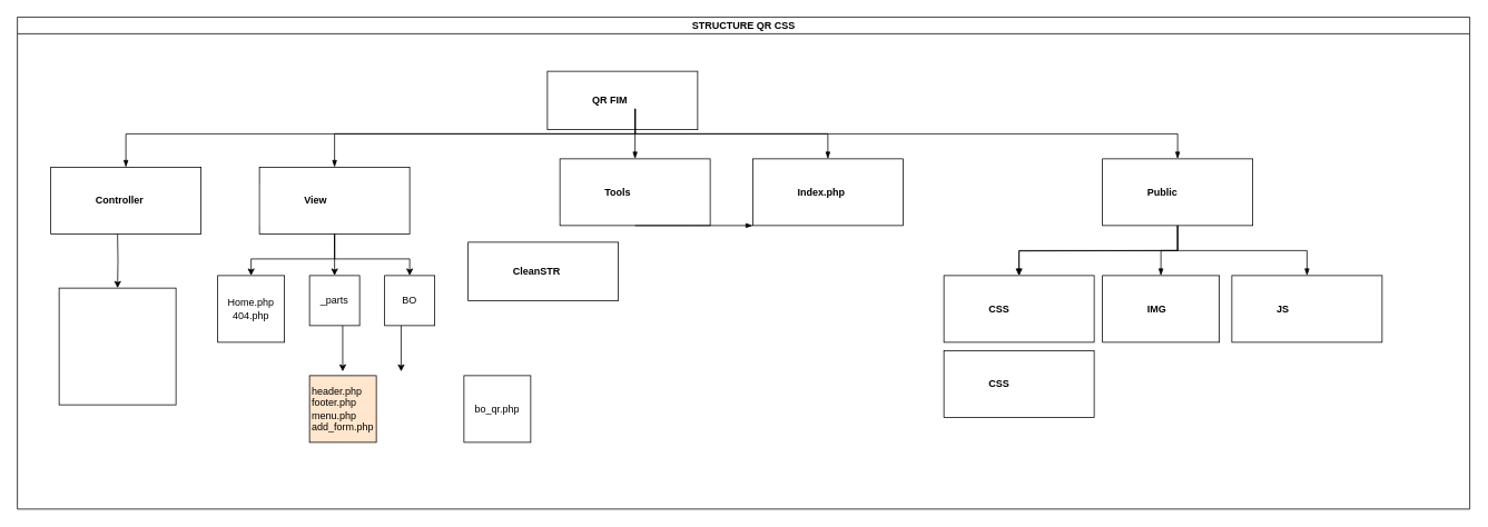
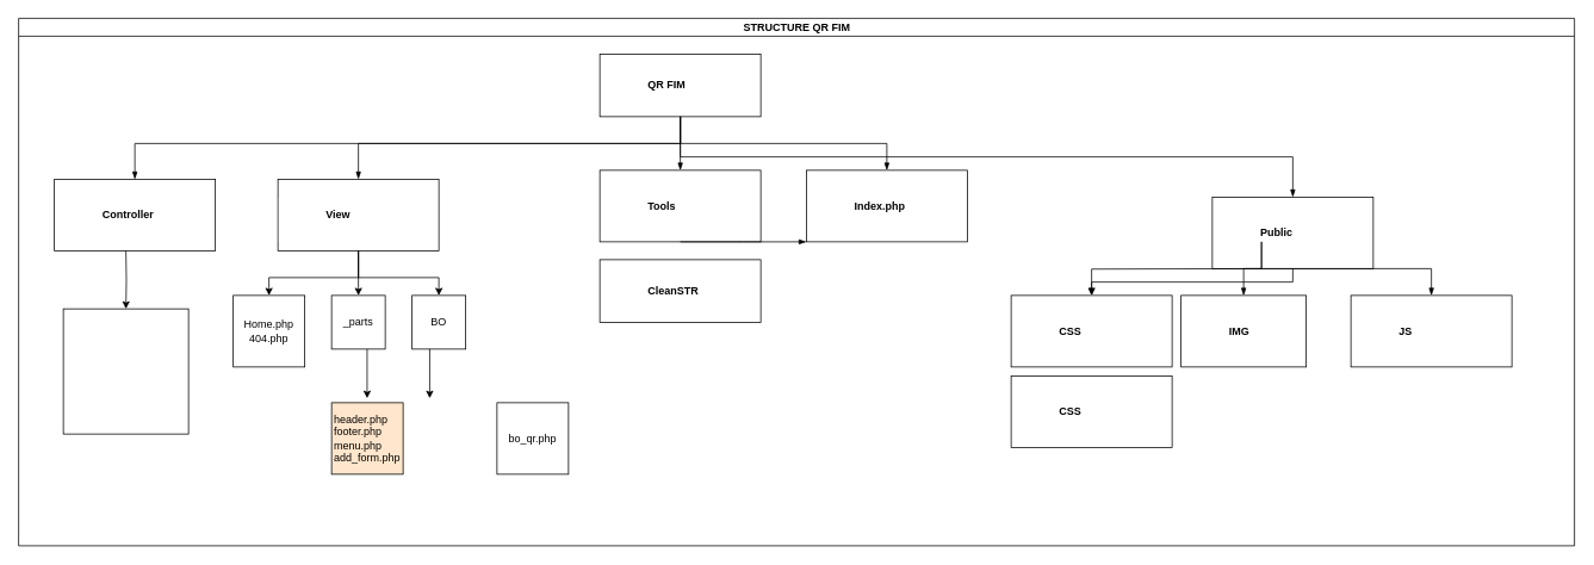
  <mxCell id="0" />
  <mxCell id="1" parent="0" />
- <mxCell id="2" value="&lt;font style=&quot;vertical-align: inherit;&quot;&gt;&lt;font style=&quot;vertical-align: inherit;&quot;&gt;&lt;font style=&quot;vertical-align: inherit;&quot;&gt;&lt;font style=&quot;vertical-align: inherit;&quot;&gt;&lt;font style=&quot;vertical-align: inherit;&quot;&gt;&lt;font style=&quot;vertical-align: inherit;&quot;&gt;STRUCTURE QR CSS&lt;/font&gt;&lt;/font&gt;&lt;/font&gt;&lt;/font&gt;&lt;/font&gt;&lt;/font&gt;" style="swimlane;html=1;startSize=20;horizontal=1;containerType=tree;glass=0;" parent="1" vertex="1"><mxGeometry x="20" y="20" width="1740" height="590" as="geometry" /></mxCell>
- <mxCell id="3" value="QR FIM" style="label;;html=1;rounded=0;glass=0;treeMoving=1;treeFolding=1;" parent="2" vertex="1"><mxGeometry x="635" y="65" width="180" height="70" as="geometry" /></mxCell>
+ <mxCell id="2" value="&lt;font style=&quot;vertical-align: inherit;&quot;&gt;&lt;font style=&quot;vertical-align: inherit;&quot;&gt;&lt;font style=&quot;vertical-align: inherit;&quot;&gt;&lt;font style=&quot;vertical-align: inherit;&quot;&gt;&lt;font style=&quot;vertical-align: inherit;&quot;&gt;&lt;font style=&quot;vertical-align: inherit;&quot;&gt;STRUCTURE QR FIM&lt;/font&gt;&lt;/font&gt;&lt;/font&gt;&lt;/font&gt;&lt;/font&gt;&lt;/font&gt;" style="swimlane;html=1;startSize=20;horizontal=1;containerType=tree;glass=0;" parent="1" vertex="1"><mxGeometry x="20" y="20" width="1740" height="590" as="geometry" /></mxCell>
+ <mxCell id="3" value="QR FIM" style="label;;html=1;rounded=0;glass=0;treeMoving=1;treeFolding=1;" parent="2" vertex="1"><mxGeometry x="650" y="40" width="180" height="70" as="geometry" /></mxCell>
  <mxCell id="4" value="Controller" style="label;image=https://cdn3.iconfinder.com/data/icons/user-avatars-1/512/users-10-3-128.png;whiteSpace=wrap;html=1;rounded=0;glass=0;treeFolding=1;treeMoving=1;" parent="2" vertex="1"><mxGeometry x="40" y="180" width="180" height="80" as="geometry" /></mxCell>
  <mxCell id="5" value="" style="whiteSpace=wrap;html=1;aspect=fixed;strokeColor=none;" vertex="1" parent="2"><mxGeometry x="50" y="200" width="40" height="40" as="geometry" /></mxCell>
  <mxCell id="6" value="" style="endArrow=blockThin;endFill=1;fontSize=11;edgeStyle=elbowEdgeStyle;elbow=vertical;rounded=0;entryX=0.5;entryY=0;entryDx=0;entryDy=0;" parent="2" target="4" edge="1"><mxGeometry relative="1" as="geometry"><mxPoint x="740" y="110" as="sourcePoint" /><mxPoint x="290" y="170" as="targetPoint" /><Array as="points"><mxPoint x="430" y="140" /></Array></mxGeometry></mxCell>
  <mxCell id="7" value="" style="edgeStyle=orthogonalEdgeStyle;rounded=0;orthogonalLoop=1;jettySize=auto;html=1;exitX=0.5;exitY=1;exitDx=0;exitDy=0;entryX=0.5;entryY=0;entryDx=0;entryDy=0;" edge="1" parent="2" target="16"><mxGeometry relative="1" as="geometry"><mxPoint x="120" y="310" as="targetPoint" /><mxPoint x="120" y="260" as="sourcePoint" /><Array as="points" /></mxGeometry></mxCell>
  <mxCell id="8" value="" style="endArrow=blockThin;endFill=1;fontSize=11;edgeStyle=elbowEdgeStyle;elbow=vertical;rounded=0;" parent="2" target="9" edge="1"><mxGeometry relative="1" as="geometry"><mxPoint x="740" y="110" as="sourcePoint" /><Array as="points"><mxPoint x="560" y="140" /></Array></mxGeometry></mxCell>
  <mxCell id="9" value="View" style="label;image=https://cdn3.iconfinder.com/data/icons/user-avatars-1/512/users-9-2-128.png;whiteSpace=wrap;html=1;rounded=0;glass=0;treeFolding=1;treeMoving=1;" parent="2" vertex="1"><mxGeometry x="290" y="180" width="180" height="80" as="geometry" /></mxCell>
  <mxCell id="10" value="" style="endArrow=blockThin;endFill=1;fontSize=11;edgeStyle=elbowEdgeStyle;elbow=vertical;rounded=0;" parent="2" target="11" edge="1"><mxGeometry relative="1" as="geometry"><mxPoint x="740" y="110" as="sourcePoint" /></mxGeometry></mxCell>
  <mxCell id="11" value="Tools" style="label;image=https://cdn3.iconfinder.com/data/icons/user-avatars-1/512/users-2-128.png;whiteSpace=wrap;html=1;rounded=0;glass=0;" parent="2" vertex="1"><mxGeometry x="650" y="170" width="180" height="80" as="geometry" /></mxCell>
  <mxCell id="12" value="Index.php" style="label;image=https://cdn3.iconfinder.com/data/icons/user-avatars-1/512/users-2-128.png;whiteSpace=wrap;html=1;rounded=0;glass=0;" parent="2" vertex="1"><mxGeometry x="881" y="170" width="180" height="80" as="geometry" /></mxCell>
  <mxCell id="13" value="" style="endArrow=blockThin;endFill=1;fontSize=11;edgeStyle=elbowEdgeStyle;elbow=vertical;rounded=0;exitX=0.5;exitY=1;exitDx=0;exitDy=0;entryX=0.5;entryY=0;entryDx=0;entryDy=0;" edge="1" parent="2" target="12"><mxGeometry relative="1" as="geometry"><mxPoint x="740" y="110" as="sourcePoint" /><mxPoint x="750" y="180" as="targetPoint" /></mxGeometry></mxCell>
- <mxCell id="14" value="&lt;font style=&quot;vertical-align: inherit;&quot;&gt;&lt;font style=&quot;vertical-align: inherit;&quot;&gt;Public&lt;/font&gt;&lt;/font&gt;" style="label;whiteSpace=wrap;html=1;rounded=0;glass=0;" vertex="1" parent="2"><mxGeometry x="1300" y="170" width="180" height="80" as="geometry" /></mxCell>
+ <mxCell id="14" value="&lt;font style=&quot;vertical-align: inherit;&quot;&gt;&lt;font style=&quot;vertical-align: inherit;&quot;&gt;Public&lt;/font&gt;&lt;/font&gt;" style="label;whiteSpace=wrap;html=1;rounded=0;glass=0;" vertex="1" parent="2"><mxGeometry x="1335" y="200" width="180" height="80" as="geometry" /></mxCell>
  <mxCell id="15" value="" style="endArrow=blockThin;endFill=1;fontSize=11;edgeStyle=elbowEdgeStyle;elbow=vertical;rounded=0;exitX=0.5;exitY=1;exitDx=0;exitDy=0;entryX=0.5;entryY=0;entryDx=0;entryDy=0;" edge="1" parent="2" target="14"><mxGeometry relative="1" as="geometry"><mxPoint x="740" y="110" as="sourcePoint" /><mxPoint x="981" y="180" as="targetPoint" /></mxGeometry></mxCell>
  <mxCell id="16" value="" style="whiteSpace=wrap;html=1;aspect=fixed;" vertex="1" parent="2"><mxGeometry x="50" y="325" width="140" height="140" as="geometry" /></mxCell>
  <mxCell id="17" value="&lt;font style=&quot;vertical-align: inherit;&quot;&gt;&lt;font style=&quot;vertical-align: inherit;&quot;&gt;&lt;font style=&quot;vertical-align: inherit;&quot;&gt;&lt;font style=&quot;vertical-align: inherit;&quot;&gt;CSS&lt;/font&gt;&lt;/font&gt;&lt;/font&gt;&lt;/font&gt;" style="label;whiteSpace=wrap;html=1;rounded=0;glass=0;" vertex="1" parent="2"><mxGeometry x="1110" y="310" width="180" height="80" as="geometry" /></mxCell>
  <mxCell id="18" style="edgeStyle=orthogonalEdgeStyle;rounded=0;orthogonalLoop=1;jettySize=auto;html=1;exitX=0.5;exitY=1;exitDx=0;exitDy=0;" edge="1" parent="2" source="9"><mxGeometry relative="1" as="geometry"><mxPoint x="380" y="310" as="targetPoint" /><mxPoint x="290" y="270" as="sourcePoint" /><Array as="points"><mxPoint x="380" y="280" /><mxPoint x="380" y="280" /></Array></mxGeometry></mxCell>
  <mxCell id="19" value="Home.php&lt;div&gt;404.php&lt;span style=&quot;background-color: initial; color: rgba(0, 0, 0, 0); font-family: monospace; font-size: 0px; text-align: start; text-wrap: nowrap;&quot;&gt;%3CmxGraphModel%3E%3Croot%3E%3CmxCell%20id%3D%220%22%2F%3E%3CmxCell%20id%3D%221%22%20parent%3D%220%22%2F%3E%3CmxCell%20id%3D%222%22%20style%3D%22edgeStyle%3DorthogonalEdgeStyle%3Brounded%3D0%3BorthogonalLoop%3D1%3BjettySize%3Dauto%3Bhtml%3D1%3BexitX%3D0.5%3BexitY%3D1%3BexitDx%3D0%3BexitDy%3D0%3B%22%20edge%3D%221%22%20parent%3D%221%22%3E%3CmxGeometry%20relative%3D%221%22%20as%3D%22geometry%22%3E%3CmxPoint%20x%3D%22280%22%20y%3D%22430%22%20as%3D%22targetPoint%22%2F%3E%3CmxPoint%20x%3D%22280%22%20y%3D%22380%22%20as%3D%22sourcePoint%22%2F%3E%3C%2FmxGeometry%3E%3C%2FmxCell%3E%3CmxCell%20id%3D%223%22%20value%3D%22%22%20style%3D%22whiteSpace%3Dwrap%3Bhtml%3D1%3Baspect%3Dfixed%3B%22%20vertex%3D%221%22%20parent%3D%221%22%3E%3CmxGeometry%20x%3D%22210%22%20y%3D%22440%22%20width%3D%22140%22%20height%3D%22140%22%20as%3D%22geometry%22%2F%3E%3C%2FmxCell%3E%3C%2Froot%3E%3C%2FmxGraphModel%3E&lt;/span&gt;&lt;/div&gt;" style="whiteSpace=wrap;html=1;aspect=fixed;" vertex="1" parent="2"><mxGeometry x="240" y="310" width="80" height="80" as="geometry" /></mxCell>
  <mxCell id="20" value="&lt;font style=&quot;vertical-align: inherit;&quot;&gt;&lt;font style=&quot;vertical-align: inherit;&quot;&gt;&lt;font style=&quot;vertical-align: inherit;&quot;&gt;&lt;font style=&quot;vertical-align: inherit;&quot;&gt;&lt;font style=&quot;vertical-align: inherit;&quot;&gt;&lt;font style=&quot;vertical-align: inherit;&quot;&gt;CSS&lt;/font&gt;&lt;/font&gt;&lt;/font&gt;&lt;/font&gt;&lt;/font&gt;&lt;/font&gt;" style="label;whiteSpace=wrap;html=1;rounded=0;glass=0;" vertex="1" parent="2"><mxGeometry x="1110" y="400" width="180" height="80" as="geometry" /></mxCell>
  <mxCell id="21" value="&lt;font style=&quot;vertical-align: inherit;&quot;&gt;&lt;font style=&quot;vertical-align: inherit;&quot;&gt;&lt;font style=&quot;vertical-align: inherit;&quot;&gt;&lt;font style=&quot;vertical-align: inherit;&quot;&gt;&lt;font style=&quot;vertical-align: inherit;&quot;&gt;&lt;font style=&quot;vertical-align: inherit;&quot;&gt;&lt;font style=&quot;vertical-align: inherit;&quot;&gt;&lt;font style=&quot;vertical-align: inherit;&quot;&gt;IMG&lt;/font&gt;&lt;/font&gt;&lt;/font&gt;&lt;/font&gt;&lt;/font&gt;&lt;/font&gt;&lt;/font&gt;&lt;/font&gt;" style="label;whiteSpace=wrap;html=1;rounded=0;glass=0;" vertex="1" parent="2"><mxGeometry x="1300" y="310" width="140" height="80" as="geometry" /></mxCell>
- <mxCell id="22" value="&lt;font style=&quot;vertical-align: inherit;&quot;&gt;&lt;font style=&quot;vertical-align: inherit;&quot;&gt;&lt;font style=&quot;vertical-align: inherit;&quot;&gt;&lt;font style=&quot;vertical-align: inherit;&quot;&gt;&lt;font style=&quot;vertical-align: inherit;&quot;&gt;&lt;font style=&quot;vertical-align: inherit;&quot;&gt;&lt;font style=&quot;vertical-align: inherit;&quot;&gt;&lt;font style=&quot;vertical-align: inherit;&quot;&gt;JS&lt;/font&gt;&lt;/font&gt;&lt;/font&gt;&lt;/font&gt;&lt;/font&gt;&lt;/font&gt;&lt;/font&gt;&lt;/font&gt;" style="label;whiteSpace=wrap;html=1;rounded=0;glass=0;" vertex="1" parent="2"><mxGeometry x="1455" y="310" width="180" height="80" as="geometry" /></mxCell>
+ <mxCell id="22" value="&lt;font style=&quot;vertical-align: inherit;&quot;&gt;&lt;font style=&quot;vertical-align: inherit;&quot;&gt;&lt;font style=&quot;vertical-align: inherit;&quot;&gt;&lt;font style=&quot;vertical-align: inherit;&quot;&gt;&lt;font style=&quot;vertical-align: inherit;&quot;&gt;&lt;font style=&quot;vertical-align: inherit;&quot;&gt;&lt;font style=&quot;vertical-align: inherit;&quot;&gt;&lt;font style=&quot;vertical-align: inherit;&quot;&gt;JS&lt;/font&gt;&lt;/font&gt;&lt;/font&gt;&lt;/font&gt;&lt;/font&gt;&lt;/font&gt;&lt;/font&gt;&lt;/font&gt;" style="label;whiteSpace=wrap;html=1;rounded=0;glass=0;" vertex="1" parent="2"><mxGeometry x="1490" y="310" width="180" height="80" as="geometry" /></mxCell>
  <mxCell id="23" value="" style="whiteSpace=wrap;html=1;aspect=fixed;strokeColor=none;" vertex="1" parent="2"><mxGeometry x="1300" y="430" width="50" height="50" as="geometry" /></mxCell>
  <mxCell id="24" value="" style="whiteSpace=wrap;html=1;aspect=fixed;strokeColor=none;" vertex="1" parent="2"><mxGeometry x="401" y="190" width="50" height="50" as="geometry" /></mxCell>
  <mxCell id="25" value="" style="whiteSpace=wrap;html=1;aspect=fixed;strokeColor=none;" vertex="1" parent="2"><mxGeometry x="660" y="195" width="40" height="40" as="geometry" /></mxCell>
  <mxCell id="26" value="" style="whiteSpace=wrap;html=1;aspect=fixed;strokeColor=none;" vertex="1" parent="2"><mxGeometry x="890" y="190" width="45" height="45" as="geometry" /></mxCell>
  <mxCell id="27" style="edgeStyle=orthogonalEdgeStyle;rounded=0;orthogonalLoop=1;jettySize=auto;html=1;" edge="1" parent="2" target="17"><mxGeometry relative="1" as="geometry"><mxPoint x="1390" y="280" as="sourcePoint" /></mxGeometry></mxCell>
  <mxCell id="28" value="" style="whiteSpace=wrap;html=1;aspect=fixed;strokeColor=none;" vertex="1" parent="2"><mxGeometry x="1011" y="325" width="50" height="50" as="geometry" /></mxCell>
  <mxCell id="29" value="" style="endArrow=blockThin;endFill=1;fontSize=11;edgeStyle=elbowEdgeStyle;elbow=vertical;rounded=0;exitX=0.5;exitY=1;exitDx=0;exitDy=0;entryX=0.5;entryY=0;entryDx=0;entryDy=0;" edge="1" parent="2" source="14" target="17"><mxGeometry relative="1" as="geometry"><mxPoint x="750" y="120" as="sourcePoint" /><mxPoint x="1400" y="180" as="targetPoint" /></mxGeometry></mxCell>
  <mxCell id="30" value="" style="endArrow=blockThin;endFill=1;fontSize=11;edgeStyle=elbowEdgeStyle;elbow=vertical;rounded=0;" edge="1" parent="2" target="21"><mxGeometry relative="1" as="geometry"><mxPoint x="1390" y="250" as="sourcePoint" /><mxPoint x="1210" y="280" as="targetPoint" /></mxGeometry></mxCell>
  <mxCell id="31" value="&lt;div style=&quot;text-align: center;&quot;&gt;&lt;span style=&quot;text-align: start; background-color: initial;&quot;&gt;BO&lt;/span&gt;&lt;span style=&quot;color: rgba(0, 0, 0, 0); font-family: monospace; font-size: 0px; text-align: start; text-wrap: nowrap; background-color: initial;&quot;&gt;%3CmxGraphModel%3E%3Croot%3E%3CmxCell%20id%3D%220%22%2F%3E%3CmxCell%20id%3D%221%22%20parent%3D%220%22%2F%3E%3CmxCell%20id%3D%222%22%20style%3D%22edgeStyle%3DorthogonalEdgeStyle%3Brounded%3D0%3BorthogonalLoop%3D1%3BjettySize%3Dauto%3Bhtml%3D1%3BexitX%3D0.5%3BexitY%3D1%3BexitDx%3D0%3BexitDy%3D0%3B%22%20edge%3D%221%22%20parent%3D%221%22%3E%3CmxGeometry%20relative%3D%221%22%20as%3D%22geometry%22%3E%3CmxPoint%20x%3D%22280%22%20y%3D%22430%22%20as%3D%22targetPoint%22%2F%3E%3CmxPoint%20x%3D%22280%22%20y%3D%22380%22%20as%3D%22sourcePoint%22%2F%3E%3C%2FmxGeometry%3E%3C%2FmxCell%3E%3CmxCell%20id%3D%223%22%20value%3D%22%22%20style%3D%22whiteSpace%3Dwrap%3Bhtml%3D1%3Baspect%3Dfixed%3B%22%20vertex%3D%221%22%20parent%3D%221%22%3E%3CmxGeometry%20x%3D%22210%22%20y%3D%22440%22%20width%3D%22140%22%20height%3D%22140%22%20as%3D%22geometry%22%2F%3E%3C%2FmxCell%3E%3C%2Froot%3E%3C%2FmxGraphModel%3E&lt;/span&gt;&lt;/div&gt;" style="whiteSpace=wrap;html=1;aspect=fixed;" vertex="1" parent="2"><mxGeometry x="440" y="310" width="60" height="60" as="geometry" /></mxCell>
  <mxCell id="32" value="&lt;div style=&quot;text-align: center;&quot;&gt;&lt;span style=&quot;text-align: start; background-color: initial;&quot;&gt;_parts&lt;/span&gt;&lt;span style=&quot;color: rgba(0, 0, 0, 0); font-family: monospace; font-size: 0px; text-align: start; text-wrap: nowrap; background-color: initial;&quot;&gt;%3CmxGraphModel%3E%3Croot%3E%3CmxCell%20id%3D%220%22%2F%3E%3CmxCell%20id%3D%221%22%20parent%3D%220%22%2F%3E%3CmxCell%20id%3D%222%22%20style%3D%22edgeStyle%3DorthogonalEdgeStyle%3Brounded%3D0%3BorthogonalLoop%3D1%3BjettySize%3Dauto%3Bhtml%3D1%3BexitX%3D0.5%3BexitY%3D1%3BexitDx%3D0%3BexitDy%3D0%3B%22%20edge%3D%221%22%20parent%3D%221%22%3E%3CmxGeometry%20relative%3D%221%22%20as%3D%22geometry%22%3E%3CmxPoint%20x%3D%22280%22%20y%3D%22430%22%20as%3D%22targetPoint%22%2F%3E%3CmxPoint%20x%3D%22280%22%20y%3D%22380%22%20as%3D%22sourcePoint%22%2F%3E%3C%2FmxGeometry%3E%3C%2FmxCell%3E%3CmxCell%20id%3D%223%22%20value%3D%22%22%20style%3D%22whiteSpace%3Dwrap%3Bhtml%3D1%3Baspect%3Dfixed%3B%22%20vertex%3D%221%22%20parent%3D%221%22%3E%3CmxGeometry%20x%3D%22210%22%20y%3D%22440%22%20width%3D%22140%22%20height%3D%22140%22%20as%3D%22geometry%22%2F%3E%3C%2FmxCell%3E%3C%2Froot%3E%3C%2FmxGraphModel%3E&lt;/span&gt;&lt;/div&gt;" style="whiteSpace=wrap;html=1;aspect=fixed;" vertex="1" parent="2"><mxGeometry x="350" y="310" width="60" height="60" as="geometry" /></mxCell>
  <mxCell id="33" value="" style="whiteSpace=wrap;html=1;aspect=fixed;strokeColor=none;" vertex="1" parent="2"><mxGeometry x="1480" y="445" width="50" height="50" as="geometry" /></mxCell>
  <mxCell id="34" value="" style="endArrow=blockThin;endFill=1;fontSize=11;edgeStyle=elbowEdgeStyle;elbow=vertical;rounded=0;" edge="1" parent="2" target="22"><mxGeometry relative="1" as="geometry"><mxPoint x="1390" y="250" as="sourcePoint" /><mxPoint x="1760" y="210" as="targetPoint" /></mxGeometry></mxCell>
  <mxCell id="35" style="edgeStyle=orthogonalEdgeStyle;rounded=0;orthogonalLoop=1;jettySize=auto;html=1;exitX=0.5;exitY=1;exitDx=0;exitDy=0;" edge="1" parent="2"><mxGeometry relative="1" as="geometry"><mxPoint x="459.76" y="425" as="targetPoint" /><mxPoint x="459.76" y="370" as="sourcePoint" /></mxGeometry></mxCell>
- <mxCell id="36" value="&lt;font style=&quot;vertical-align: inherit;&quot;&gt;&lt;font style=&quot;vertical-align: inherit;&quot;&gt;CleanSTR&lt;/font&gt;&lt;/font&gt;" style="label;;html=1;rounded=0;glass=0;treeMoving=1;treeFolding=1;" vertex="1" parent="2"><mxGeometry x="540" y="270" width="180" height="70" as="geometry" /></mxCell>
+ <mxCell id="36" value="&lt;font style=&quot;vertical-align: inherit;&quot;&gt;&lt;font style=&quot;vertical-align: inherit;&quot;&gt;CleanSTR&lt;/font&gt;&lt;/font&gt;" style="label;;html=1;rounded=0;glass=0;treeMoving=1;treeFolding=1;" vertex="1" parent="2"><mxGeometry x="650" y="270" width="180" height="70" as="geometry" /></mxCell>
  <mxCell id="37" value="&lt;div style=&quot;text-align: start;&quot;&gt;header.php&lt;/div&gt;&lt;div style=&quot;text-align: start;&quot;&gt;footer.php&lt;/div&gt;&lt;div style=&quot;text-align: start;&quot;&gt;menu.php&lt;/div&gt;&lt;div style=&quot;text-align: start;&quot;&gt;add_form.php&lt;/div&gt;" style="whiteSpace=wrap;html=1;aspect=fixed;fillColor=#ffe6cc;" vertex="1" parent="2"><mxGeometry x="350" y="430" width="80" height="80" as="geometry" /></mxCell>
  <mxCell id="38" style="edgeStyle=orthogonalEdgeStyle;rounded=0;orthogonalLoop=1;jettySize=auto;html=1;exitX=0.5;exitY=1;exitDx=0;exitDy=0;" edge="1" parent="2"><mxGeometry relative="1" as="geometry"><mxPoint x="389.76" y="425" as="targetPoint" /><mxPoint x="389.76" y="370" as="sourcePoint" /></mxGeometry></mxCell>
  <mxCell id="39" value="" style="whiteSpace=wrap;html=1;aspect=fixed;strokeColor=none;" vertex="1" parent="2"><mxGeometry x="291" y="200" width="50" height="50" as="geometry" /></mxCell>
  <mxCell id="40" value="&lt;div style=&quot;text-align: start;&quot;&gt;bo_qr.php&lt;/div&gt;" style="whiteSpace=wrap;html=1;aspect=fixed;" vertex="1" parent="2"><mxGeometry x="535" y="430" width="80" height="80" as="geometry" /></mxCell>
  <mxCell id="41" value="" style="endArrow=blockThin;endFill=1;fontSize=11;edgeStyle=elbowEdgeStyle;elbow=vertical;rounded=0;exitX=0.5;exitY=1;exitDx=0;exitDy=0;" edge="1" parent="2" source="11" target="12"><mxGeometry relative="1" as="geometry"><mxPoint x="750" y="120" as="sourcePoint" /><mxPoint x="750" y="180" as="targetPoint" /></mxGeometry></mxCell>
  <mxCell id="42" style="edgeStyle=orthogonalEdgeStyle;rounded=0;orthogonalLoop=1;jettySize=auto;html=1;entryX=0.5;entryY=0;entryDx=0;entryDy=0;" edge="1" parent="1" target="31"><mxGeometry relative="1" as="geometry"><mxPoint x="410" y="340" as="targetPoint" /><mxPoint x="400" y="280" as="sourcePoint" /><Array as="points"><mxPoint x="400" y="310" /><mxPoint x="490" y="310" /></Array></mxGeometry></mxCell>
  <mxCell id="43" style="edgeStyle=orthogonalEdgeStyle;rounded=0;orthogonalLoop=1;jettySize=auto;html=1;entryX=0.5;entryY=0;entryDx=0;entryDy=0;" edge="1" parent="1" target="19"><mxGeometry relative="1" as="geometry"><mxPoint x="420" y="350" as="targetPoint" /><mxPoint x="400" y="280" as="sourcePoint" /><Array as="points"><mxPoint x="400" y="310" /><mxPoint x="300" y="310" /></Array></mxGeometry></mxCell>
